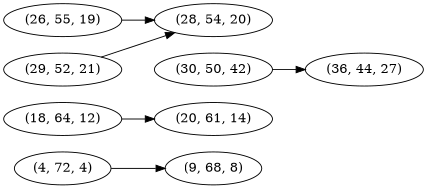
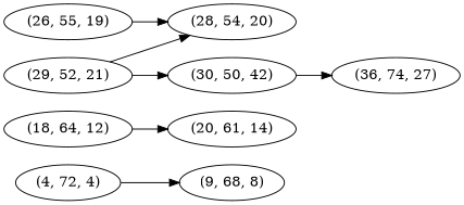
  digraph {
    rankdir=LR
    "(4, 72, 4)"
    "(9, 68, 8)"
    "(18, 64, 12)"
    "(20, 61, 14)"
    "(26, 55, 19)"
    "(28, 54, 20)"
    "(29, 52, 21)"
    n8 [label="(30, 50, 42)"]
-   "(36, 44, 27)"
+   "(36, 44, 27)" [label="(36, 74, 27)"]
    "(4, 72, 4)" -> "(9, 68, 8)"
    "(18, 64, 12)" -> "(20, 61, 14)"
    "(26, 55, 19)" -> "(28, 54, 20)"
    "(29, 52, 21)" -> "(28, 54, 20)"
+   "(29, 52, 21)" -> n8
    n8 -> "(36, 44, 27)"
  }
